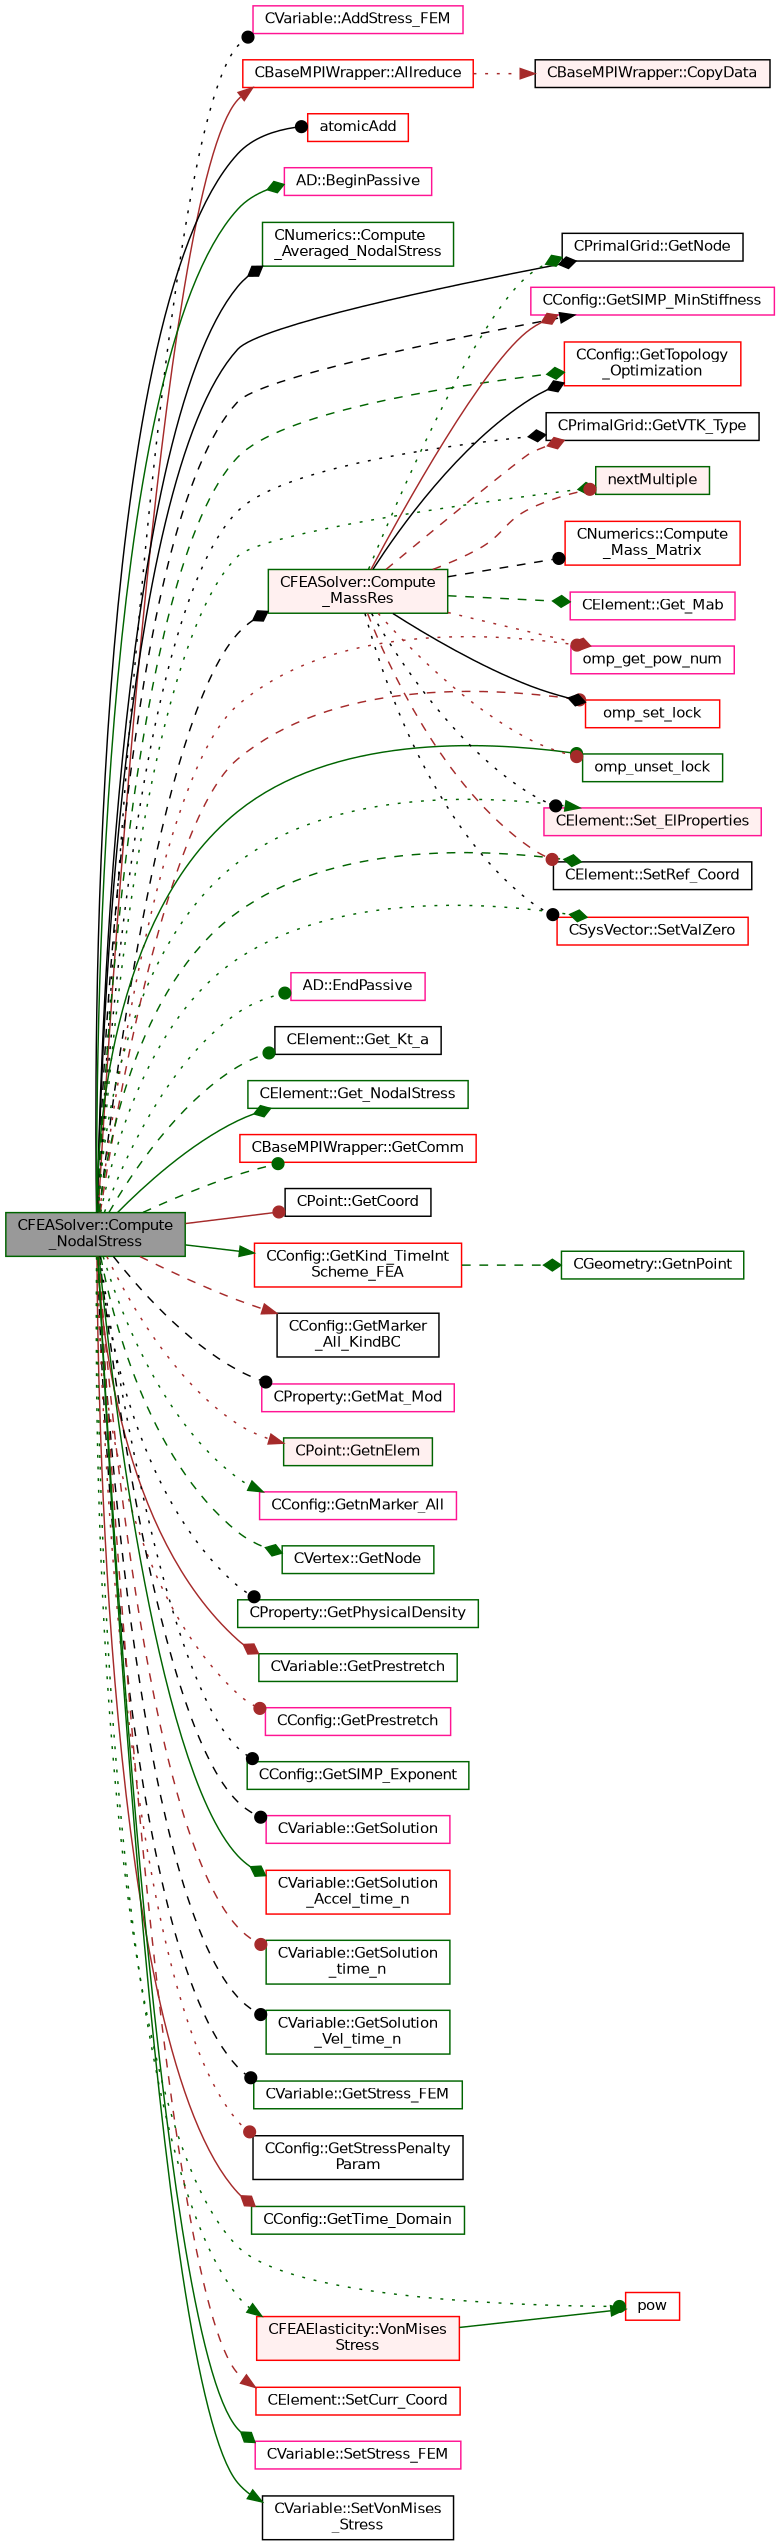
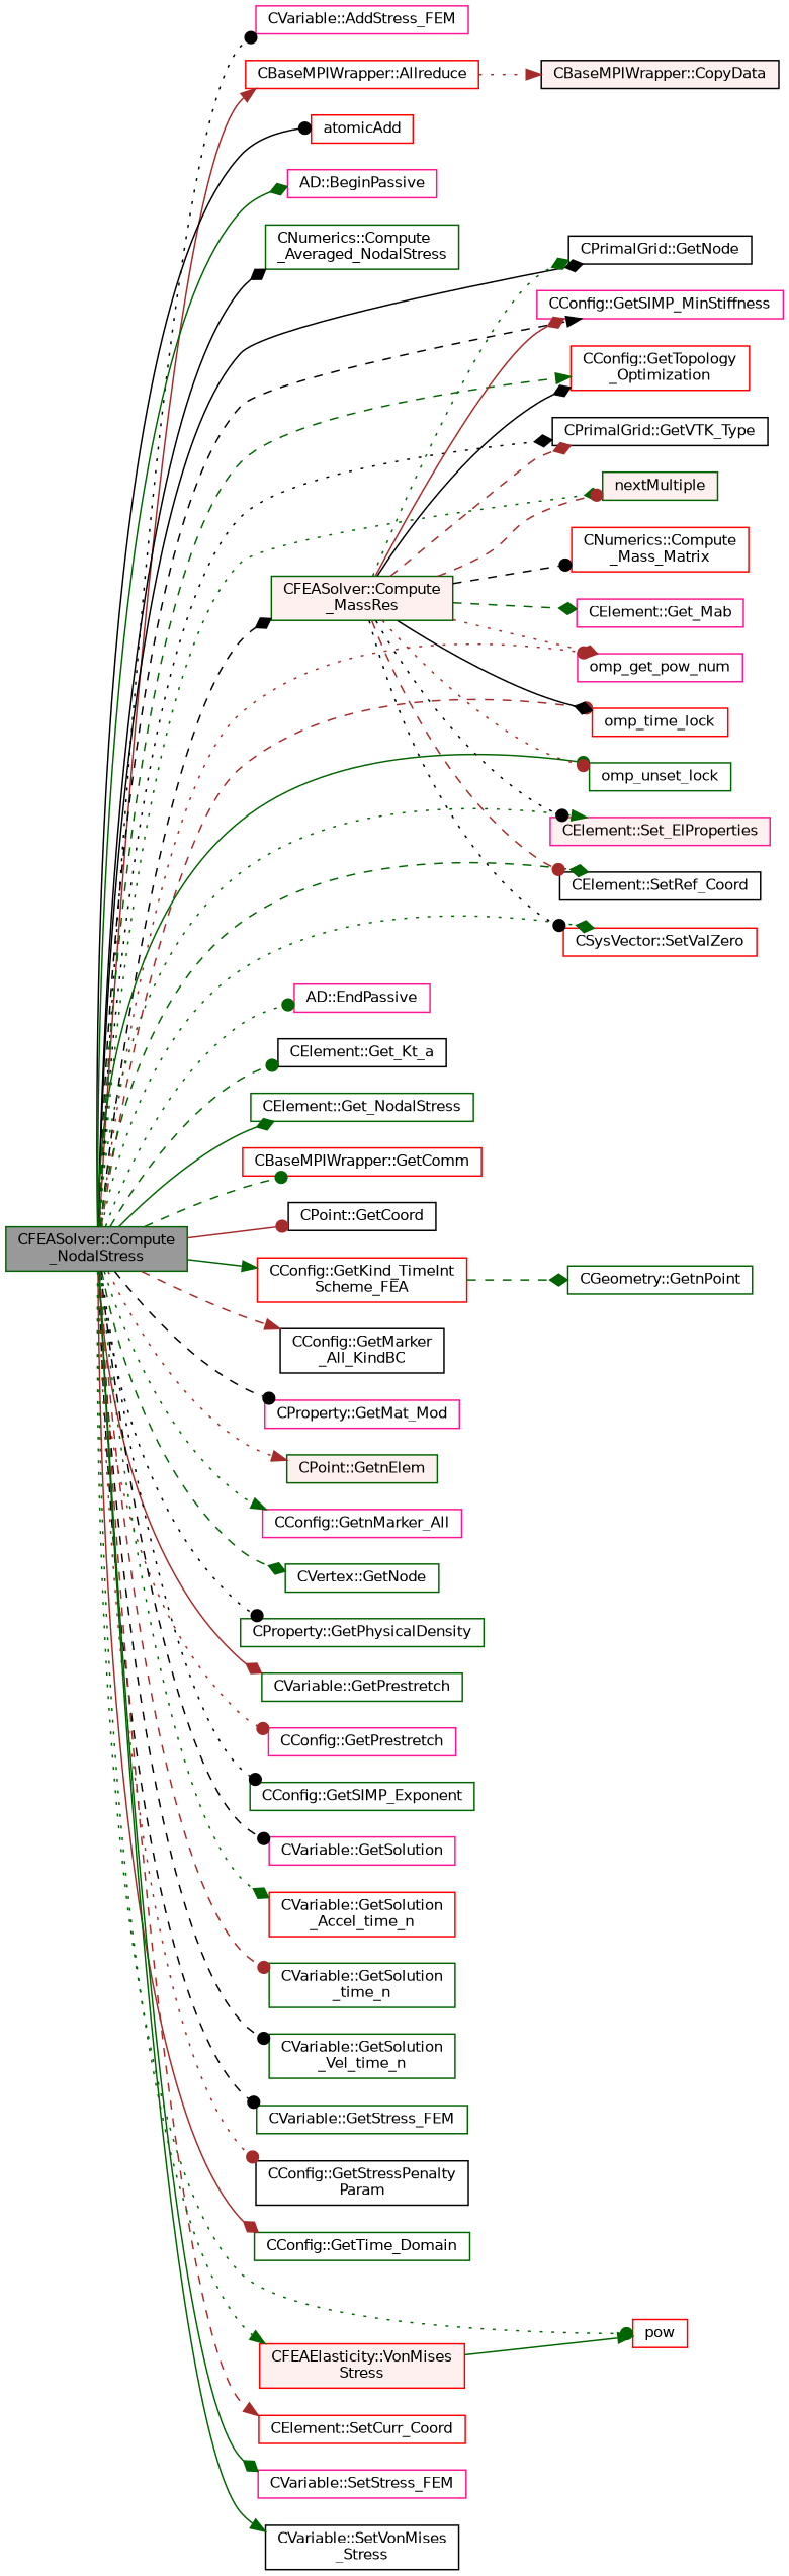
  digraph {
    rankdir=LR
    node [color=darkgreen fillcolor=white fontname=Helvetica fontsize=10 shape=box style=filled]
    edge [arrowhead=dot color=darkgreen fontname=Helvetica fontsize=10 labelfontname=Helvetica labelfontsize=10 style=dotted]
    n1 [fillcolor=grey60 fontcolor=black height=0.2 label="CFEASolver::Compute\l_NodalStress" width=0.4]
    n2 [color=deeppink height=0.2 label="CVariable::AddStress_FEM" width=0.4]
    n3 [color=red height=0.2 label="CBaseMPIWrapper::Allreduce" width=0.4]
    n4 [color=red height=0.2 label=atomicAdd width=0.4]
    n5 [color=deeppink height=0.2 label="AD::BeginPassive" width=0.4]
    n6 [height=0.2 label="CNumerics::Compute\l_Averaged_NodalStress" width=0.4]
    n7 [fillcolor="#FFF0F0" height=0.2 label="CFEASolver::Compute\l_MassRes" width=0.4]
    n8 [color=black height=0.2 label="CPrimalGrid::GetNode" width=0.4]
    n9 [color=deeppink height=0.2 label="CConfig::GetSIMP_MinStiffness" width=0.4]
    n10 [color=red height=0.2 label="CConfig::GetTopology\l_Optimization" width=0.4]
    n11 [color=black height=0.2 label="CPrimalGrid::GetVTK_Type" width=0.4]
    n12 [fillcolor="#FFF0F0" height=0.2 label=nextMultiple width=0.4]
    n13 [color=deeppink height=0.2 label=omp_get_pow_num width=0.4]
-   n14 [color=red height=0.2 label=omp_set_lock width=0.4]
+   n14 [color=red height=0.2 label=omp_time_lock width=0.4]
    n15 [height=0.2 label=omp_unset_lock width=0.4]
    n16 [color=deeppink fillcolor="#FFF0F0" height=0.2 label="CElement::Set_ElProperties" width=0.4]
    n17 [color=black height=0.2 label="CElement::SetRef_Coord" width=0.4]
    n18 [color=red height=0.2 label="CSysVector::SetValZero" width=0.4]
    n19 [color=deeppink height=0.2 label="AD::EndPassive" width=0.4]
    n20 [color=black height=0.2 label="CElement::Get_Kt_a" width=0.4]
    n21 [height=0.2 label="CElement::Get_NodalStress" width=0.4]
    n22 [color=red height=0.2 label="CBaseMPIWrapper::GetComm" width=0.4]
    n23 [color=black height=0.2 label="CPoint::GetCoord" width=0.4]
    n24 [color=red height=0.2 label="CConfig::GetKind_TimeInt\lScheme_FEA" width=0.4]
    n25 [color=black height=0.2 label="CConfig::GetMarker\l_All_KindBC" width=0.4]
    n26 [color=deeppink height=0.2 label="CProperty::GetMat_Mod" width=0.4]
    n27 [fillcolor="#FFF0F0" height=0.2 label="CPoint::GetnElem" width=0.4]
    n28 [color=deeppink height=0.2 label="CConfig::GetnMarker_All" width=0.4]
    n29 [height=0.2 label="CVertex::GetNode" width=0.4]
    n30 [height=0.2 label="CProperty::GetPhysicalDensity" width=0.4]
    n31 [height=0.2 label="CVariable::GetPrestretch" width=0.4]
    n32 [color=deeppink height=0.2 label="CConfig::GetPrestretch" width=0.4]
    n33 [height=0.2 label="CConfig::GetSIMP_Exponent" width=0.4]
    n34 [color=deeppink height=0.2 label="CVariable::GetSolution" width=0.4]
    n35 [color=red height=0.2 label="CVariable::GetSolution\l_Accel_time_n" width=0.4]
    n36 [height=0.2 label="CVariable::GetSolution\l_time_n" width=0.4]
    n37 [height=0.2 label="CVariable::GetSolution\l_Vel_time_n" width=0.4]
    n38 [height=0.2 label="CVariable::GetStress_FEM" width=0.4]
    n39 [color=black height=0.2 label="CConfig::GetStressPenalty\lParam" width=0.4]
    n40 [height=0.2 label="CConfig::GetTime_Domain" width=0.4]
    n41 [color=red height=0.2 label=pow width=0.4]
    n42 [color=red height=0.2 label="CElement::SetCurr_Coord" width=0.4]
    n43 [color=deeppink height=0.2 label="CVariable::SetStress_FEM" width=0.4]
    n44 [color=black height=0.2 label="CVariable::SetVonMises\l_Stress" width=0.4]
    n45 [color=red fillcolor="#FFF0F0" height=0.2 label="CFEAElasticity::VonMises\lStress" width=0.4]
    n46 [color=black fillcolor="#FFF0F0" height=0.2 label="CBaseMPIWrapper::CopyData" width=0.4]
    n47 [color=red height=0.2 label="CNumerics::Compute\l_Mass_Matrix" width=0.4]
    n48 [color=deeppink height=0.2 label="CElement::Get_Mab" width=0.4]
    n49 [height=0.2 label="CGeometry::GetnPoint" width=0.4]
    n1 -> n2 [color=black]
    n1 -> n3 [arrowhead=normal color=brown style=solid]
    n1 -> n4 [color=black style=solid]
    n1 -> n5 [arrowhead=diamond style=solid]
    n1 -> n6 [arrowhead=diamond color=black style=solid]
    n1 -> n7 [arrowhead=diamond color=black style=dashed]
    n1 -> n8 [arrowhead=diamond color=black style=solid]
    n1 -> n9 [arrowhead=normal color=black style=dashed]
-   n1 -> n10 [arrowhead=diamond style=dashed]
+   n1 -> n10 [arrowhead=normal style=dashed]
    n1 -> n11 [arrowhead=diamond color=black]
    n1 -> n12 [arrowhead=diamond]
    n1 -> n13 [color=brown]
    n1 -> n14 [color=brown style=dashed]
    n1 -> n15 [style=solid]
    n1 -> n16 [arrowhead=normal]
    n1 -> n17 [arrowhead=diamond style=dashed]
    n1 -> n18 [arrowhead=diamond]
    n1 -> n19
    n1 -> n20 [style=dashed]
    n1 -> n21 [arrowhead=diamond style=solid]
    n1 -> n22 [style=dashed]
    n1 -> n23 [color=brown style=solid]
    n1 -> n24 [arrowhead=normal style=solid]
    n1 -> n25 [arrowhead=normal color=brown style=dashed]
    n1 -> n26 [color=black style=dashed]
    n1 -> n27 [arrowhead=normal color=brown]
    n1 -> n28 [arrowhead=normal]
    n1 -> n29 [arrowhead=diamond style=dashed]
    n1 -> n30 [color=black]
    n1 -> n31 [arrowhead=diamond color=brown style=solid]
    n1 -> n32 [color=brown]
    n1 -> n33 [color=black]
    n1 -> n34 [color=black style=dashed]
-   n1 -> n35 [arrowhead=diamond style=solid]
+   n1 -> n35 [arrowhead=diamond]
    n1 -> n36 [color=brown style=dashed]
    n1 -> n37 [color=black style=dashed]
    n1 -> n38 [color=black style=dashed]
    n1 -> n39 [color=brown]
    n1 -> n40 [arrowhead=diamond color=brown style=solid]
    n1 -> n41
    n1 -> n42 [arrowhead=normal color=brown style=dashed]
    n1 -> n43 [arrowhead=diamond style=solid]
    n1 -> n44 [arrowhead=normal style=solid]
    n1 -> n45 [arrowhead=normal]
    n3 -> n46 [arrowhead=normal color=brown]
    n7 -> n8 [arrowhead=diamond]
    n7 -> n9 [arrowhead=diamond color=brown style=solid]
    n7 -> n10 [arrowhead=diamond color=black style=solid]
    n7 -> n11 [arrowhead=diamond color=brown style=dashed]
    n7 -> n12 [color=brown style=dashed]
    n7 -> n13 [arrowhead=diamond color=brown]
    n7 -> n14 [arrowhead=diamond color=black style=solid]
    n7 -> n15 [color=brown]
    n7 -> n16 [color=black]
    n7 -> n17 [color=brown style=dashed]
    n7 -> n18 [color=black]
    n7 -> n47 [color=black style=dashed]
    n7 -> n48 [arrowhead=diamond style=dashed]
    n24 -> n49 [arrowhead=diamond style=dashed]
    n45 -> n41 [arrowhead=normal style=solid]
  }
